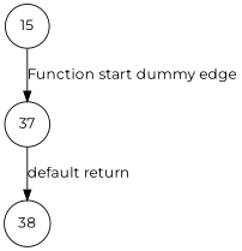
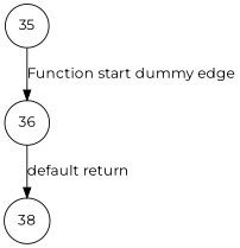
  digraph {
    fontname=Montserrat
    node [fontname=Montserrat shape=circle]
    edge [fontname=Montserrat]
-   35 [label=15]
-   36 [label=37]
+   35
+   36
    n3 [label=38]
    35 -> 36 [label="Function start dummy edge"]
    36 -> n3 [label="default return"]
  }
